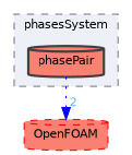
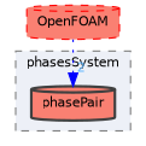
  digraph {
    compound=true
    node [fillcolor=salmon fontname=Helvetica fontsize=10 shape=cylinder]
    n1 [color=grey25 height=0.2 label=phasePair style="filled,bold" width=0.4]
    n2 [color=red height=0.2 label=OpenFOAM style="filled,dashed" width=0.4]
    subgraph cluster_1 {
      bgcolor="#edf0f7"
      fontname=Helvetica
      fontsize=10
      label=phasesSystem
      pencolor=grey50
      style="filled,dashed"
      n1
    }
-   n1 -> n2 [color=blue fontcolor=steelblue1 fontname=Helvetica fontsize=10 headlabel=2 labeldistance=1.5 labelfontname=Helvetica labelfontsize=10 style=dotted]
+   n2 -> n1 [color=blue fontcolor=steelblue1 fontname=Helvetica fontsize=10 headlabel=2 labeldistance=1.5 labelfontname=Helvetica labelfontsize=10 style=dotted]
  }
